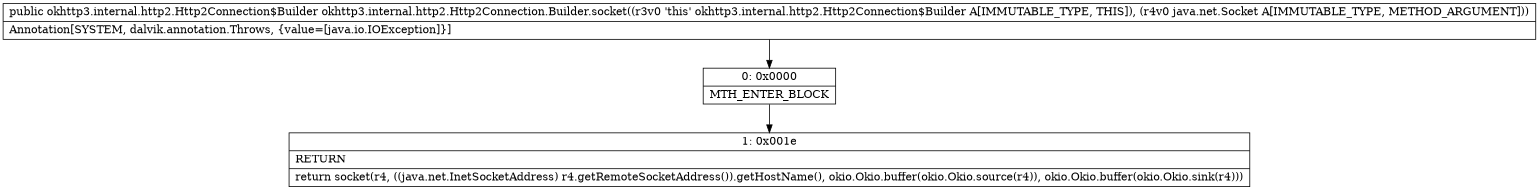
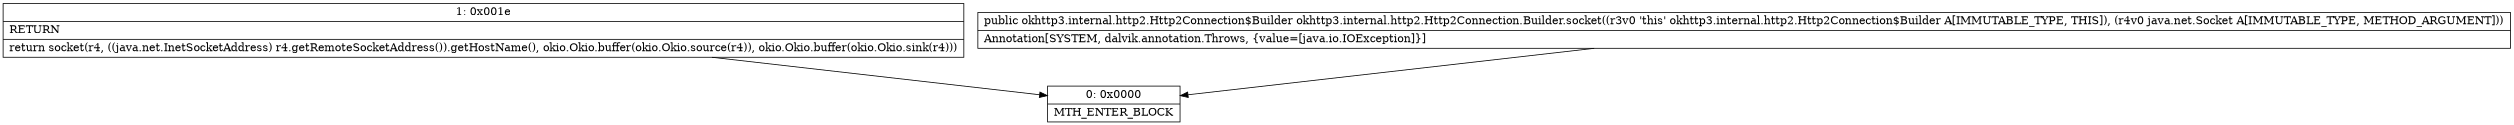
  digraph {
    node [shape=record]
    n1 [label="{0\:\ 0x0000|MTH_ENTER_BLOCK\l}"]
    n2 [label="{1\:\ 0x001e|RETURN\l|return socket(r4, ((java.net.InetSocketAddress) r4.getRemoteSocketAddress()).getHostName(), okio.Okio.buffer(okio.Okio.source(r4)), okio.Okio.buffer(okio.Okio.sink(r4)))\l}"]
    n3 [label="{public okhttp3.internal.http2.Http2Connection$Builder okhttp3.internal.http2.Http2Connection.Builder.socket((r3v0 'this' okhttp3.internal.http2.Http2Connection$Builder A[IMMUTABLE_TYPE, THIS]), (r4v0 java.net.Socket A[IMMUTABLE_TYPE, METHOD_ARGUMENT]))  | Annotation[SYSTEM, dalvik.annotation.Throws, \{value=[java.io.IOException]\}]\l}"]
-   n1 -> n2
+   n2 -> n1
    n3 -> n1
  }
